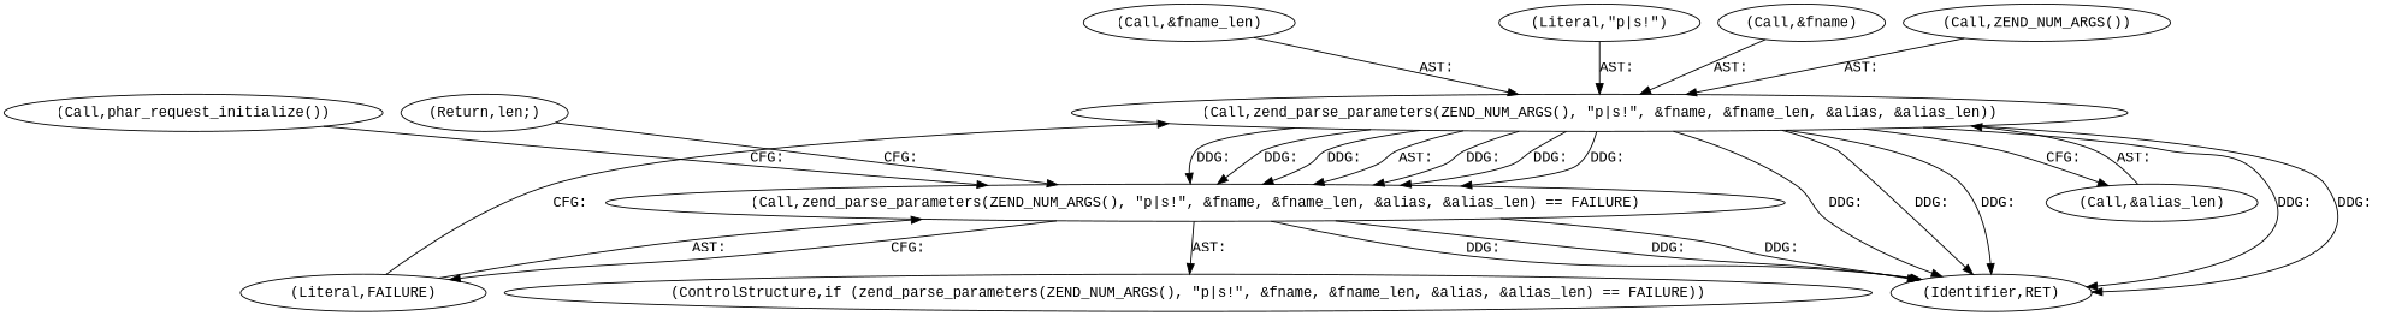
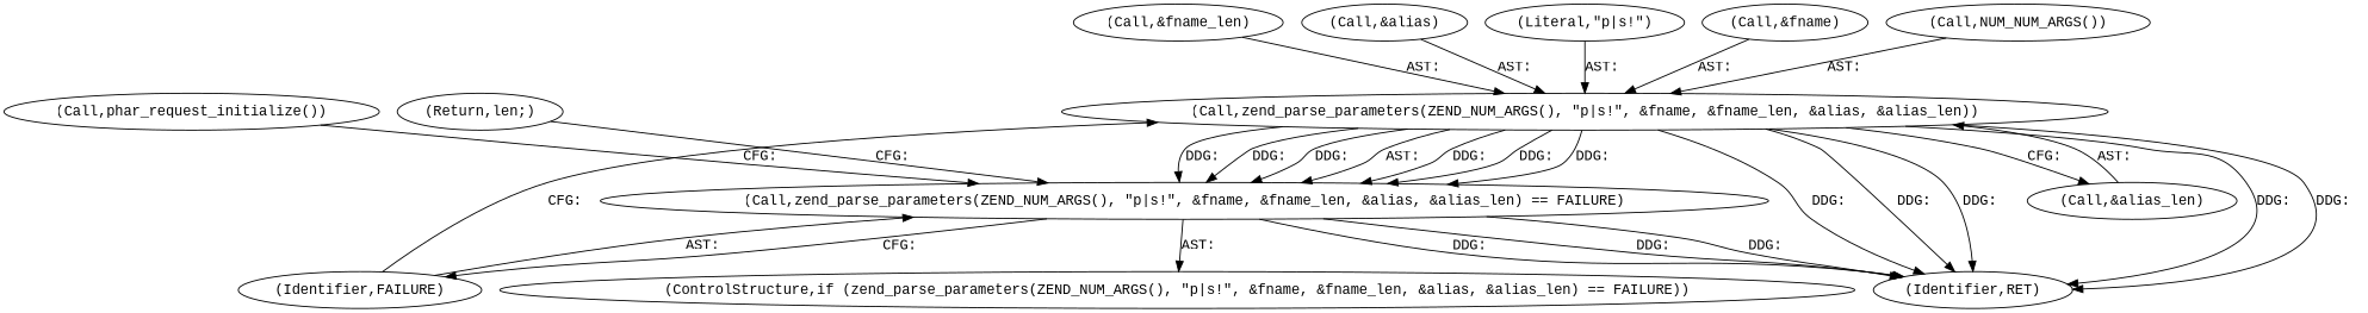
  digraph {
    fontname="Liberation Mono"
    node [fontname="Liberation Mono"]
    edge [fontname="Liberation Mono"]
    n1 [label="(Call,zend_parse_parameters(ZEND_NUM_ARGS(), \"p|s!\", &fname, &fname_len, &alias, &alias_len))"]
    n2 [label="(Call,zend_parse_parameters(ZEND_NUM_ARGS(), \"p|s!\", &fname, &fname_len, &alias, &alias_len) == FAILURE)"]
    n3 [label="(Call,&alias_len)"]
    n4 [label="(Identifier,RET)"]
-   n5 [label="(Literal,FAILURE)"]
+   n5 [label="(Identifier,FAILURE)"]
    n6 [label="(ControlStructure,if (zend_parse_parameters(ZEND_NUM_ARGS(), \"p|s!\", &fname, &fname_len, &alias, &alias_len) == FAILURE))"]
    n7 [label="(Call,&fname_len)"]
+   n8 [label="(Call,&alias)"]
    n9 [label="(Literal,\"p|s!\")"]
    n10 [label="(Return,len;)"]
    n11 [label="(Call,phar_request_initialize())"]
    n12 [label="(Call,&fname)"]
-   n13 [label="(Call,ZEND_NUM_ARGS())"]
+   n13 [label="(Call,NUM_NUM_ARGS())"]
    n1 -> n2 [label="AST: "]
    n1 -> n2 [label="DDG: "]
    n1 -> n2 [label="DDG: "]
    n1 -> n2 [label="DDG: "]
    n1 -> n2 [label="DDG: "]
    n1 -> n2 [label="DDG: "]
    n1 -> n2 [label="DDG: "]
    n1 -> n3 [label="CFG: "]
    n1 -> n4 [label="DDG: "]
    n1 -> n4 [label="DDG: "]
    n1 -> n4 [label="DDG: "]
    n1 -> n4 [label="DDG: "]
    n1 -> n4 [label="DDG: "]
    n2 -> n4 [label="DDG: "]
    n2 -> n4 [label="DDG: "]
    n2 -> n4 [label="DDG: "]
    n2 -> n5 [label="CFG: "]
    n2 -> n6 [label="AST: "]
    n3 -> n1 [label="AST: "]
    n5 -> n1 [label="CFG: "]
    n5 -> n2 [label="AST: "]
    n7 -> n1 [label="AST: "]
+   n8 -> n1 [label="AST: "]
    n9 -> n1 [label="AST: "]
    n10 -> n2 [label="CFG: "]
    n11 -> n2 [label="CFG: "]
    n12 -> n1 [label="AST: "]
    n13 -> n1 [label="AST: "]
  }
